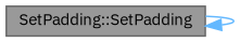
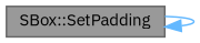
  digraph {
    rankdir=TB
    fontname="IBM Plex Sans"
-   n1 [color=gray40 fillcolor=grey60 fontcolor=black fontname="IBM Plex Sans" fontsize=10 height=0.2 label="SetPadding::SetPadding" shape=box style=filled width=0.4]
+   n1 [color=gray40 fillcolor=grey60 fontcolor=black fontname="IBM Plex Sans" fontsize=10 height=0.2 label="SBox::SetPadding" shape=box style=filled width=0.4]
    n1 -> n1 [color=steelblue1 fontname="IBM Plex Sans" fontsize=10 labelfontname=Helvetica labelfontsize=10 style=solid]
  }
